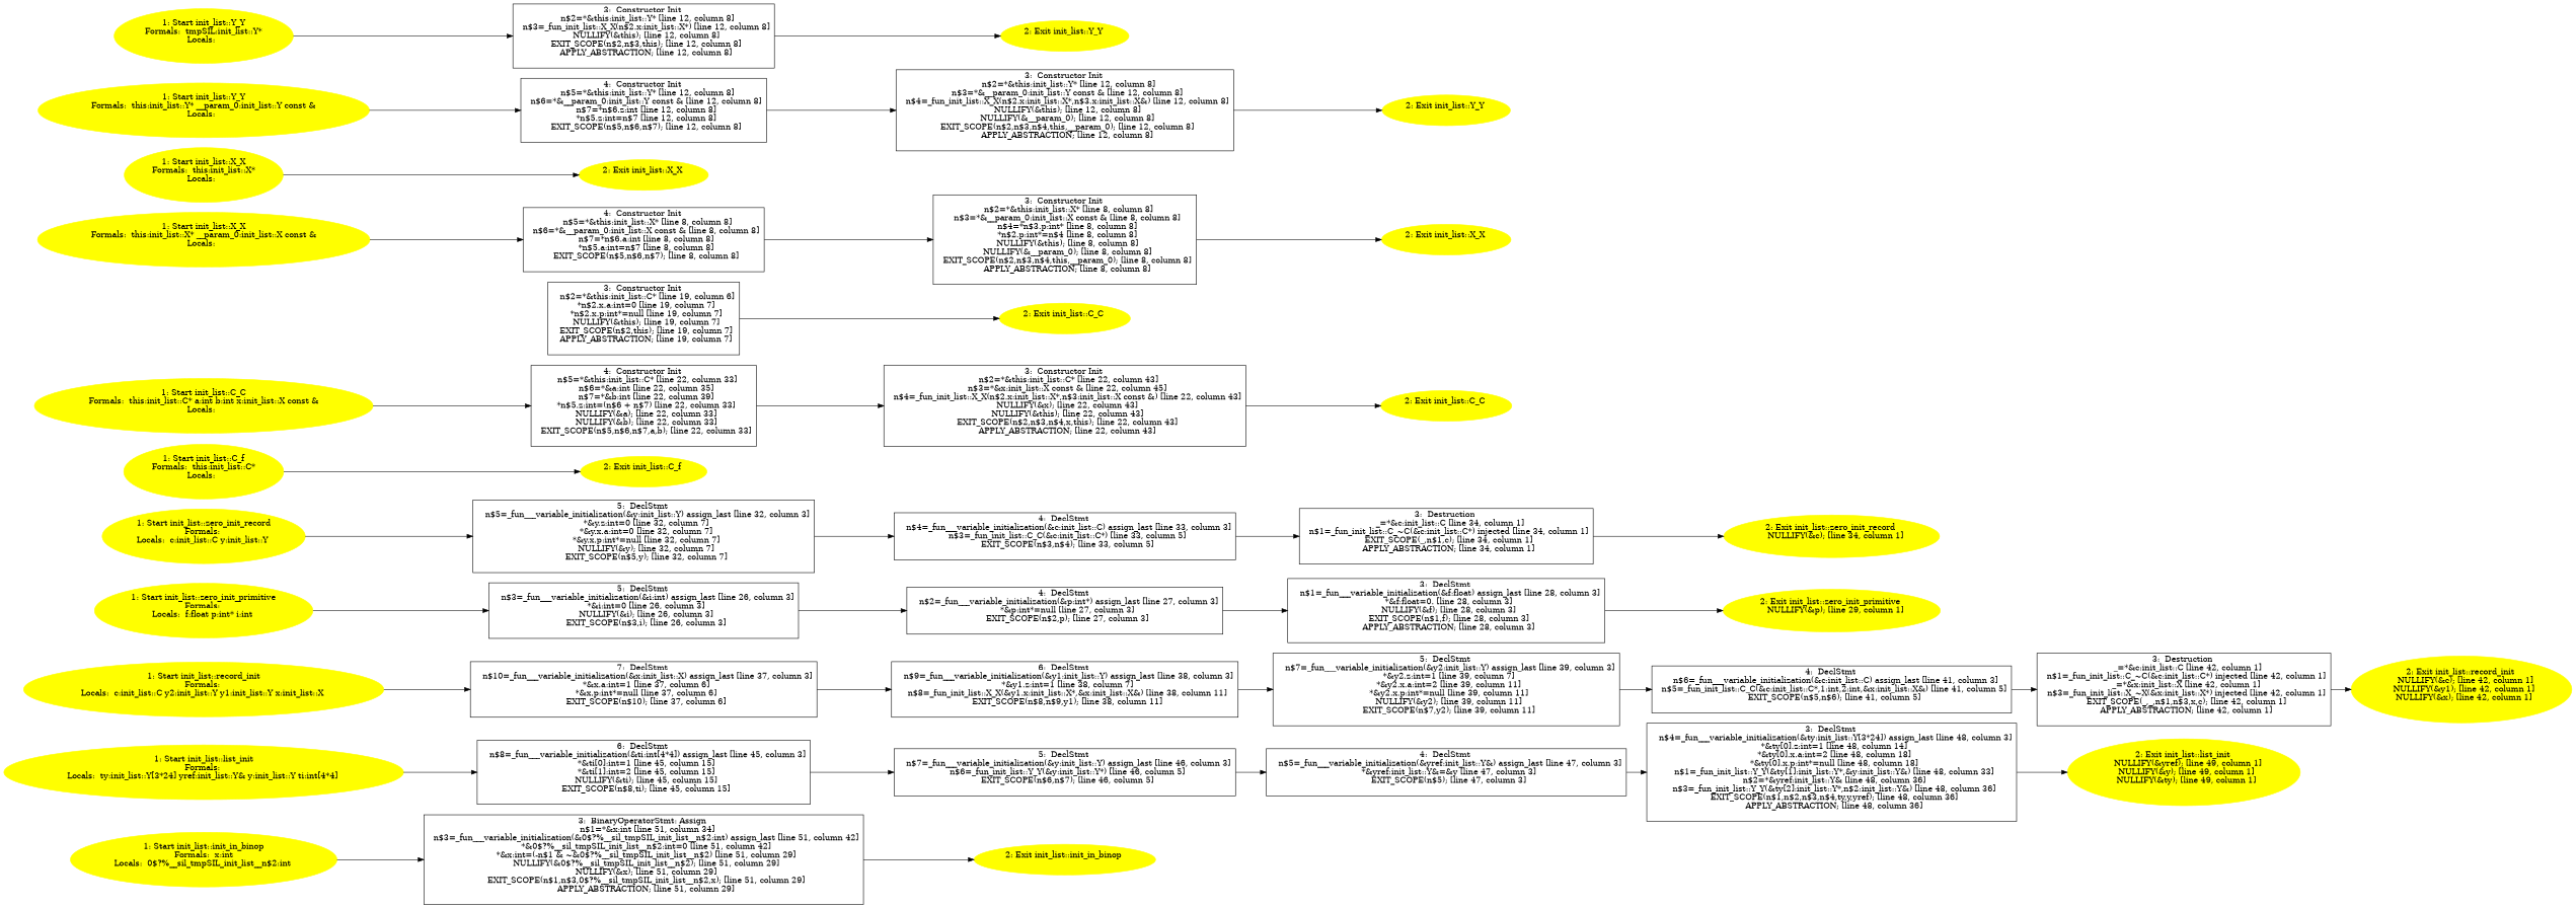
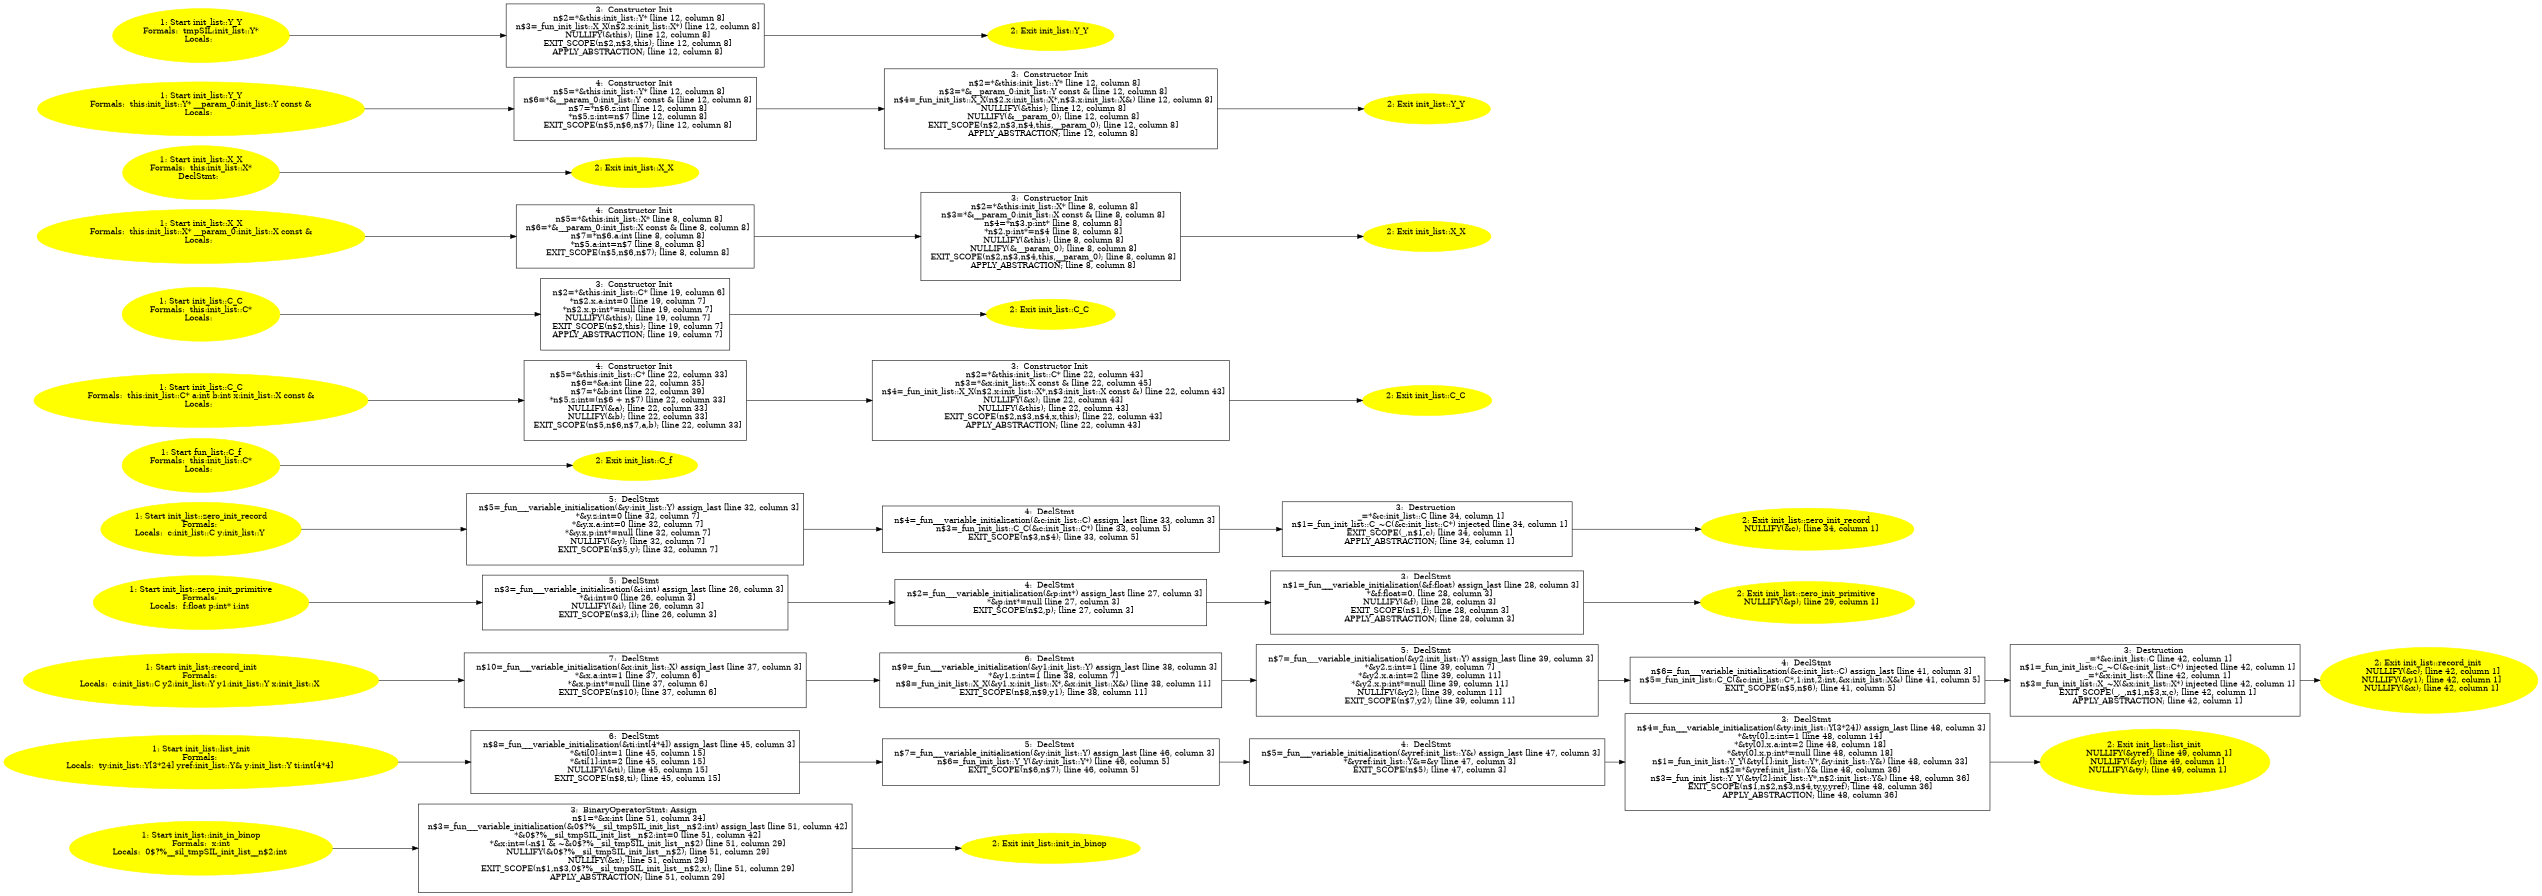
  digraph {
    rankdir=LR
    n1 [color=yellow label="1: Start init_list::init_in_binop\nFormals:  x:int\nLocals:  0$?%__sil_tmpSIL_init_list__n$2:int \n  " style=filled]
    n2 [label="3:  BinaryOperatorStmt: Assign \n   n$1=*&x:int [line 51, column 34]\n  n$3=_fun___variable_initialization(&0$?%__sil_tmpSIL_init_list__n$2:int) assign_last [line 51, column 42]\n  *&0$?%__sil_tmpSIL_init_list__n$2:int=0 [line 51, column 42]\n  *&x:int=(-n$1 & ~&0$?%__sil_tmpSIL_init_list__n$2) [line 51, column 29]\n  NULLIFY(&0$?%__sil_tmpSIL_init_list__n$2); [line 51, column 29]\n  NULLIFY(&x); [line 51, column 29]\n  EXIT_SCOPE(n$1,n$3,0$?%__sil_tmpSIL_init_list__n$2,x); [line 51, column 29]\n  APPLY_ABSTRACTION; [line 51, column 29]\n " shape=box]
    n3 [color=yellow label="2: Exit init_list::init_in_binop \n  " style=filled]
    n4 [color=yellow label="1: Start init_list::list_init\nFormals: \nLocals:  ty:init_list::Y[3*24] yref:init_list::Y& y:init_list::Y ti:int[4*4] \n  " style=filled]
    n5 [label="6:  DeclStmt \n   n$8=_fun___variable_initialization(&ti:int[4*4]) assign_last [line 45, column 3]\n  *&ti[0]:int=1 [line 45, column 15]\n  *&ti[1]:int=2 [line 45, column 15]\n  NULLIFY(&ti); [line 45, column 15]\n  EXIT_SCOPE(n$8,ti); [line 45, column 15]\n " shape=box]
    n6 [label="5:  DeclStmt \n   n$7=_fun___variable_initialization(&y:init_list::Y) assign_last [line 46, column 3]\n  n$6=_fun_init_list::Y_Y(&y:init_list::Y*) [line 46, column 5]\n  EXIT_SCOPE(n$6,n$7); [line 46, column 5]\n " shape=box]
    n7 [label="4:  DeclStmt \n   n$5=_fun___variable_initialization(&yref:init_list::Y&) assign_last [line 47, column 3]\n  *&yref:init_list::Y&=&y [line 47, column 3]\n  EXIT_SCOPE(n$5); [line 47, column 3]\n " shape=box]
    n8 [color=yellow label="2: Exit init_list::list_init \n   NULLIFY(&yref); [line 49, column 1]\n  NULLIFY(&y); [line 49, column 1]\n  NULLIFY(&ty); [line 49, column 1]\n " style=filled]
    n9 [label="3:  DeclStmt \n   n$4=_fun___variable_initialization(&ty:init_list::Y[3*24]) assign_last [line 48, column 3]\n  *&ty[0].z:int=1 [line 48, column 14]\n  *&ty[0].x.a:int=2 [line 48, column 18]\n  *&ty[0].x.p:int*=null [line 48, column 18]\n  n$1=_fun_init_list::Y_Y(&ty[1]:init_list::Y*,&y:init_list::Y&) [line 48, column 33]\n  n$2=*&yref:init_list::Y& [line 48, column 36]\n  n$3=_fun_init_list::Y_Y(&ty[2]:init_list::Y*,n$2:init_list::Y&) [line 48, column 36]\n  EXIT_SCOPE(n$1,n$2,n$3,n$4,ty,y,yref); [line 48, column 36]\n  APPLY_ABSTRACTION; [line 48, column 36]\n " shape=box]
    n10 [color=yellow label="1: Start init_list::record_init\nFormals: \nLocals:  c:init_list::C y2:init_list::Y y1:init_list::Y x:init_list::X \n  " style=filled]
    n11 [label="7:  DeclStmt \n   n$10=_fun___variable_initialization(&x:init_list::X) assign_last [line 37, column 3]\n  *&x.a:int=1 [line 37, column 6]\n  *&x.p:int*=null [line 37, column 6]\n  EXIT_SCOPE(n$10); [line 37, column 6]\n " shape=box]
    n12 [label="6:  DeclStmt \n   n$9=_fun___variable_initialization(&y1:init_list::Y) assign_last [line 38, column 3]\n  *&y1.z:int=1 [line 38, column 7]\n  n$8=_fun_init_list::X_X(&y1.x:init_list::X*,&x:init_list::X&) [line 38, column 11]\n  EXIT_SCOPE(n$8,n$9,y1); [line 38, column 11]\n " shape=box]
    n13 [label="5:  DeclStmt \n   n$7=_fun___variable_initialization(&y2:init_list::Y) assign_last [line 39, column 3]\n  *&y2.z:int=1 [line 39, column 7]\n  *&y2.x.a:int=2 [line 39, column 11]\n  *&y2.x.p:int*=null [line 39, column 11]\n  NULLIFY(&y2); [line 39, column 11]\n  EXIT_SCOPE(n$7,y2); [line 39, column 11]\n " shape=box]
    n14 [color=yellow label="2: Exit init_list::record_init \n   NULLIFY(&c); [line 42, column 1]\n  NULLIFY(&y1); [line 42, column 1]\n  NULLIFY(&x); [line 42, column 1]\n " style=filled]
    n15 [label="3:  Destruction \n   _=*&c:init_list::C [line 42, column 1]\n  n$1=_fun_init_list::C_~C(&c:init_list::C*) injected [line 42, column 1]\n  _=*&x:init_list::X [line 42, column 1]\n  n$3=_fun_init_list::X_~X(&x:init_list::X*) injected [line 42, column 1]\n  EXIT_SCOPE(_,_,n$1,n$3,x,c); [line 42, column 1]\n  APPLY_ABSTRACTION; [line 42, column 1]\n " shape=box]
    n16 [label="4:  DeclStmt \n   n$6=_fun___variable_initialization(&c:init_list::C) assign_last [line 41, column 3]\n  n$5=_fun_init_list::C_C(&c:init_list::C*,1:int,2:int,&x:init_list::X&) [line 41, column 5]\n  EXIT_SCOPE(n$5,n$6); [line 41, column 5]\n " shape=box]
    n17 [color=yellow label="1: Start init_list::zero_init_primitive\nFormals: \nLocals:  f:float p:int* i:int \n  " style=filled]
    n18 [label="5:  DeclStmt \n   n$3=_fun___variable_initialization(&i:int) assign_last [line 26, column 3]\n  *&i:int=0 [line 26, column 3]\n  NULLIFY(&i); [line 26, column 3]\n  EXIT_SCOPE(n$3,i); [line 26, column 3]\n " shape=box]
    n19 [label="4:  DeclStmt \n   n$2=_fun___variable_initialization(&p:int*) assign_last [line 27, column 3]\n  *&p:int*=null [line 27, column 3]\n  EXIT_SCOPE(n$2,p); [line 27, column 3]\n " shape=box]
    n20 [label="3:  DeclStmt \n   n$1=_fun___variable_initialization(&f:float) assign_last [line 28, column 3]\n  *&f:float=0. [line 28, column 3]\n  NULLIFY(&f); [line 28, column 3]\n  EXIT_SCOPE(n$1,f); [line 28, column 3]\n  APPLY_ABSTRACTION; [line 28, column 3]\n " shape=box]
    n21 [color=yellow label="2: Exit init_list::zero_init_primitive \n   NULLIFY(&p); [line 29, column 1]\n " style=filled]
    n22 [color=yellow label="1: Start init_list::zero_init_record\nFormals: \nLocals:  c:init_list::C y:init_list::Y \n  " style=filled]
    n23 [label="5:  DeclStmt \n   n$5=_fun___variable_initialization(&y:init_list::Y) assign_last [line 32, column 3]\n  *&y.z:int=0 [line 32, column 7]\n  *&y.x.a:int=0 [line 32, column 7]\n  *&y.x.p:int*=null [line 32, column 7]\n  NULLIFY(&y); [line 32, column 7]\n  EXIT_SCOPE(n$5,y); [line 32, column 7]\n " shape=box]
    n24 [label="4:  DeclStmt \n   n$4=_fun___variable_initialization(&c:init_list::C) assign_last [line 33, column 3]\n  n$3=_fun_init_list::C_C(&c:init_list::C*) [line 33, column 5]\n  EXIT_SCOPE(n$3,n$4); [line 33, column 5]\n " shape=box]
    n25 [label="3:  Destruction \n   _=*&c:init_list::C [line 34, column 1]\n  n$1=_fun_init_list::C_~C(&c:init_list::C*) injected [line 34, column 1]\n  EXIT_SCOPE(_,n$1,c); [line 34, column 1]\n  APPLY_ABSTRACTION; [line 34, column 1]\n " shape=box]
    n26 [color=yellow label="2: Exit init_list::zero_init_record \n   NULLIFY(&c); [line 34, column 1]\n " style=filled]
-   n27 [color=yellow label="1: Start init_list::C_f\nFormals:  this:init_list::C*\nLocals:  \n  " style=filled]
+   n27 [color=yellow label="1: Start fun_list::C_f\nFormals:  this:init_list::C*\nLocals:  \n  " style=filled]
    n28 [color=yellow label="2: Exit init_list::C_f \n  " style=filled]
    n29 [color=yellow label="1: Start init_list::C_C\nFormals:  this:init_list::C* a:int b:int x:init_list::X const &\nLocals:  \n  " style=filled]
    n30 [label="4:  Constructor Init \n   n$5=*&this:init_list::C* [line 22, column 33]\n  n$6=*&a:int [line 22, column 35]\n  n$7=*&b:int [line 22, column 39]\n  *n$5.z:int=(n$6 + n$7) [line 22, column 33]\n  NULLIFY(&a); [line 22, column 33]\n  NULLIFY(&b); [line 22, column 33]\n  EXIT_SCOPE(n$5,n$6,n$7,a,b); [line 22, column 33]\n " shape=box]
    n31 [label="3:  Constructor Init \n   n$2=*&this:init_list::C* [line 22, column 43]\n  n$3=*&x:init_list::X const & [line 22, column 45]\n  n$4=_fun_init_list::X_X(n$2.x:init_list::X*,n$3:init_list::X const &) [line 22, column 43]\n  NULLIFY(&x); [line 22, column 43]\n  NULLIFY(&this); [line 22, column 43]\n  EXIT_SCOPE(n$2,n$3,n$4,x,this); [line 22, column 43]\n  APPLY_ABSTRACTION; [line 22, column 43]\n " shape=box]
    n32 [color=yellow label="2: Exit init_list::C_C \n  " style=filled]
+   n33 [color=yellow label="1: Start init_list::C_C\nFormals:  this:init_list::C*\nLocals:  \n  " style=filled]
    n34 [label="3:  Constructor Init \n   n$2=*&this:init_list::C* [line 19, column 6]\n  *n$2.x.a:int=0 [line 19, column 7]\n  *n$2.x.p:int*=null [line 19, column 7]\n  NULLIFY(&this); [line 19, column 7]\n  EXIT_SCOPE(n$2,this); [line 19, column 7]\n  APPLY_ABSTRACTION; [line 19, column 7]\n " shape=box]
    n35 [color=yellow label="2: Exit init_list::C_C \n  " style=filled]
    n36 [color=yellow label="1: Start init_list::X_X\nFormals:  this:init_list::X* __param_0:init_list::X const &\nLocals:  \n  " style=filled]
    n37 [label="4:  Constructor Init \n   n$5=*&this:init_list::X* [line 8, column 8]\n  n$6=*&__param_0:init_list::X const & [line 8, column 8]\n  n$7=*n$6.a:int [line 8, column 8]\n  *n$5.a:int=n$7 [line 8, column 8]\n  EXIT_SCOPE(n$5,n$6,n$7); [line 8, column 8]\n " shape=box]
    n38 [label="3:  Constructor Init \n   n$2=*&this:init_list::X* [line 8, column 8]\n  n$3=*&__param_0:init_list::X const & [line 8, column 8]\n  n$4=*n$3.p:int* [line 8, column 8]\n  *n$2.p:int*=n$4 [line 8, column 8]\n  NULLIFY(&this); [line 8, column 8]\n  NULLIFY(&__param_0); [line 8, column 8]\n  EXIT_SCOPE(n$2,n$3,n$4,this,__param_0); [line 8, column 8]\n  APPLY_ABSTRACTION; [line 8, column 8]\n " shape=box]
    n39 [color=yellow label="2: Exit init_list::X_X \n  " style=filled]
-   n40 [color=yellow label="1: Start init_list::X_X\nFormals:  this:init_list::X*\nLocals:  \n  " style=filled]
+   n40 [color=yellow label="1: Start init_list::X_X\nFormals:  this:init_list::X*\nDeclStmt:  \n  " style=filled]
    n41 [color=yellow label="2: Exit init_list::X_X \n  " style=filled]
    n42 [color=yellow label="1: Start init_list::Y_Y\nFormals:  this:init_list::Y* __param_0:init_list::Y const &\nLocals:  \n  " style=filled]
    n43 [label="4:  Constructor Init \n   n$5=*&this:init_list::Y* [line 12, column 8]\n  n$6=*&__param_0:init_list::Y const & [line 12, column 8]\n  n$7=*n$6.z:int [line 12, column 8]\n  *n$5.z:int=n$7 [line 12, column 8]\n  EXIT_SCOPE(n$5,n$6,n$7); [line 12, column 8]\n " shape=box]
    n44 [label="3:  Constructor Init \n   n$2=*&this:init_list::Y* [line 12, column 8]\n  n$3=*&__param_0:init_list::Y const & [line 12, column 8]\n  n$4=_fun_init_list::X_X(n$2.x:init_list::X*,n$3.x:init_list::X&) [line 12, column 8]\n  NULLIFY(&this); [line 12, column 8]\n  NULLIFY(&__param_0); [line 12, column 8]\n  EXIT_SCOPE(n$2,n$3,n$4,this,__param_0); [line 12, column 8]\n  APPLY_ABSTRACTION; [line 12, column 8]\n " shape=box]
    n45 [color=yellow label="2: Exit init_list::Y_Y \n  " style=filled]
    n46 [color=yellow label="1: Start init_list::Y_Y\nFormals:  tmpSIL:init_list::Y*\nLocals:  \n  " style=filled]
    n47 [label="3:  Constructor Init \n   n$2=*&this:init_list::Y* [line 12, column 8]\n  n$3=_fun_init_list::X_X(n$2.x:init_list::X*) [line 12, column 8]\n  NULLIFY(&this); [line 12, column 8]\n  EXIT_SCOPE(n$2,n$3,this); [line 12, column 8]\n  APPLY_ABSTRACTION; [line 12, column 8]\n " shape=box]
    n48 [color=yellow label="2: Exit init_list::Y_Y \n  " style=filled]
    n1 -> n2
    n2 -> n3
    n4 -> n5
    n5 -> n6
    n6 -> n7
    n7 -> n9
    n9 -> n8
    n10 -> n11
    n11 -> n12
    n12 -> n13
    n13 -> n16
    n15 -> n14
    n16 -> n15
    n17 -> n18
    n18 -> n19
    n19 -> n20
    n20 -> n21
    n22 -> n23
    n23 -> n24
    n24 -> n25
    n25 -> n26
    n27 -> n28
    n29 -> n30
    n30 -> n31
    n31 -> n32
+   n33 -> n34
    n34 -> n35
    n36 -> n37
    n37 -> n38
    n38 -> n39
    n40 -> n41
    n42 -> n43
    n43 -> n44
    n44 -> n45
    n46 -> n47
    n47 -> n48
  }
